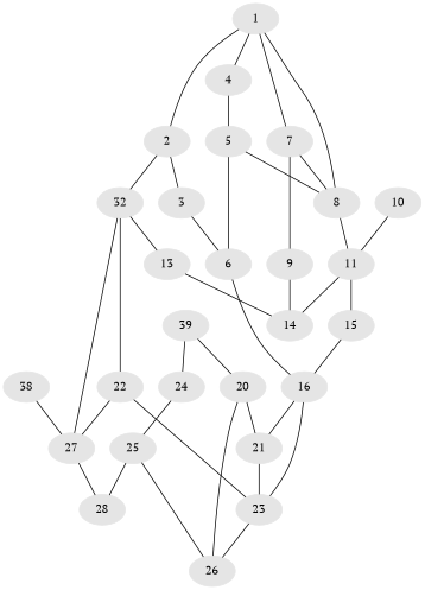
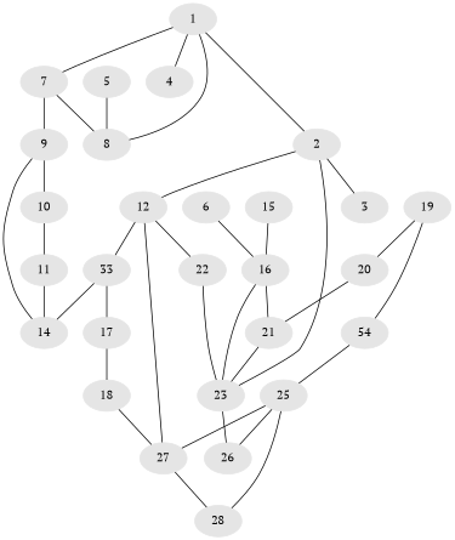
  graph {
    fontname="PT Serif"
    node [color=gray90 fontname="PT Serif" style=filled]
    edge [fontname="PT Serif" weight=1.0]
    1
    2
    4
    7
    8
    3
-   12 [label=32]
+   12
    23
    5
    9
    11
    6
    22
-   13
+   13 [label=33]
    27
    26
    16
    21
    10
    14
    15
+   17
    28
-   18 [label=38]
+   18
    20
-   19 [label=39]
-   24
+   19
+   24 [label=54]
    25
    1 -- 2
    1 -- 4
    1 -- 7
    1 -- 8
    2 -- 3 [weight=2.0]
    2 -- 12
-   4 -- 5 [weight=2.0]
+   2 -- 23
    7 -- 8
    7 -- 9 [weight=2.0]
-   8 -- 11 [weight=2.0]
-   3 -- 6 [weight=2.0]
    12 -- 22
    12 -- 13 [weight=2.0]
    12 -- 27
    23 -- 26 [weight=2.0]
    5 -- 8
-   5 -- 6 [weight=2.0]
+   9 -- 10 [weight=2.0]
    9 -- 14 [weight=2.0]
    11 -- 14
-   11 -- 15 [weight=2.0]
    6 -- 16 [weight=2.0]
    22 -- 23
-   22 -- 27
+   25 -- 27
    13 -- 14 [weight=2.0]
+   13 -- 17 [weight=2.0]
    27 -- 28 [weight=2.0]
    16 -- 23
    16 -- 21
    21 -- 23
    10 -- 11
    15 -- 16
+   17 -- 18 [weight=2.0]
    18 -- 27 [weight=2.0]
-   20 -- 26
    20 -- 21 [weight=2.0]
    19 -- 20
    19 -- 24
    24 -- 25 [weight=2.0]
    25 -- 26 [weight=2.0]
    25 -- 28 [weight=2.0]
  }
